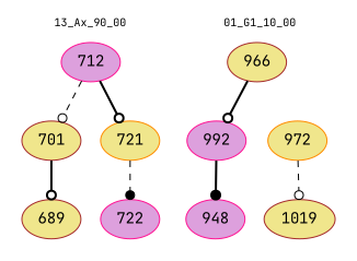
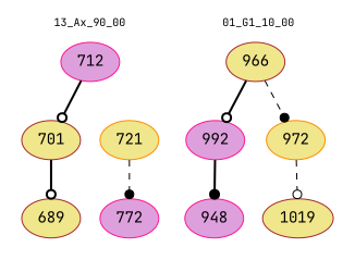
  digraph {
    fontname="JetBrains Mono"
    node [color=deeppink fillcolor=khaki fontname="JetBrains Mono" style=filled]
    edge [arrowhead=odot color=black fontname="JetBrains Mono" style=bold]
    n1 [fillcolor=plum label=712]
    n2 [color=brown label=701]
    n3 [color=darkorange label=721]
    n4 [color=brown label=689]
-   n5 [fillcolor=plum label=722]
+   n5 [fillcolor=plum label=772]
    n6 [color=brown label=966]
    n7 [fillcolor=plum label=992]
    n8 [color=darkorange label=972]
    n9 [fillcolor=plum label=948]
    n10 [color=brown label=1019]
    subgraph cluster_1 {
      color=white
      fontsize=10
      label="13_Ax_90_00"
      n1
      n2
      n3
      n4
      n5
    }
    subgraph cluster_2 {
      color=white
      fontsize=10
      label="01_G1_10_00"
      n6
      n7
      n8
      n9
      n10
    }
-   n1 -> n2 [style=dashed]
-   n1 -> n3
+   n1 -> n2
    n2 -> n4
    n3 -> n5 [arrowhead=dot style=dashed]
    n6 -> n7
+   n6 -> n8 [arrowhead=dot style=dashed]
    n7 -> n9 [arrowhead=dot]
    n8 -> n10 [style=dashed]
  }
